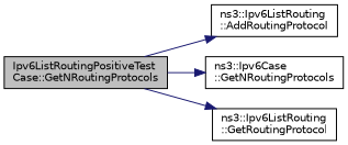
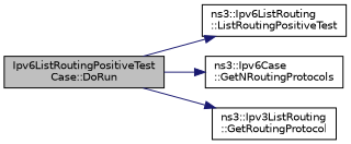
  digraph {
    rankdir=LR
    node [color=black fillcolor=white fontname=Helvetica fontsize=10 shape=record style=filled]
    edge [color=midnightblue fontname=Helvetica fontsize=10 labelfontname=Helvetica labelfontsize=10 style=solid]
-   n1 [fillcolor=grey75 fontcolor=black height=0.2 label="Ipv6ListRoutingPositiveTest\lCase::GetNRoutingProtocols" width=0.4]
-   n2 [height=0.2 label="ns3::Ipv6ListRouting\l::AddRoutingProtocol" width=0.4]
+   n1 [fillcolor=grey75 fontcolor=black height=0.2 label="Ipv6ListRoutingPositiveTest\lCase::DoRun" width=0.4]
+   n2 [height=0.2 label="ns3::Ipv6ListRouting\l::ListRoutingPositiveTest" width=0.4]
    n3 [height=0.2 label="ns3::Ipv6Case\l::GetNRoutingProtocols" width=0.4]
-   n4 [height=0.2 label="ns3::Ipv6ListRouting\l::GetRoutingProtocol" width=0.4]
+   n4 [height=0.2 label="ns3::Ipv3ListRouting\l::GetRoutingProtocol" width=0.4]
    n1 -> n2
    n1 -> n3
    n1 -> n4
  }
